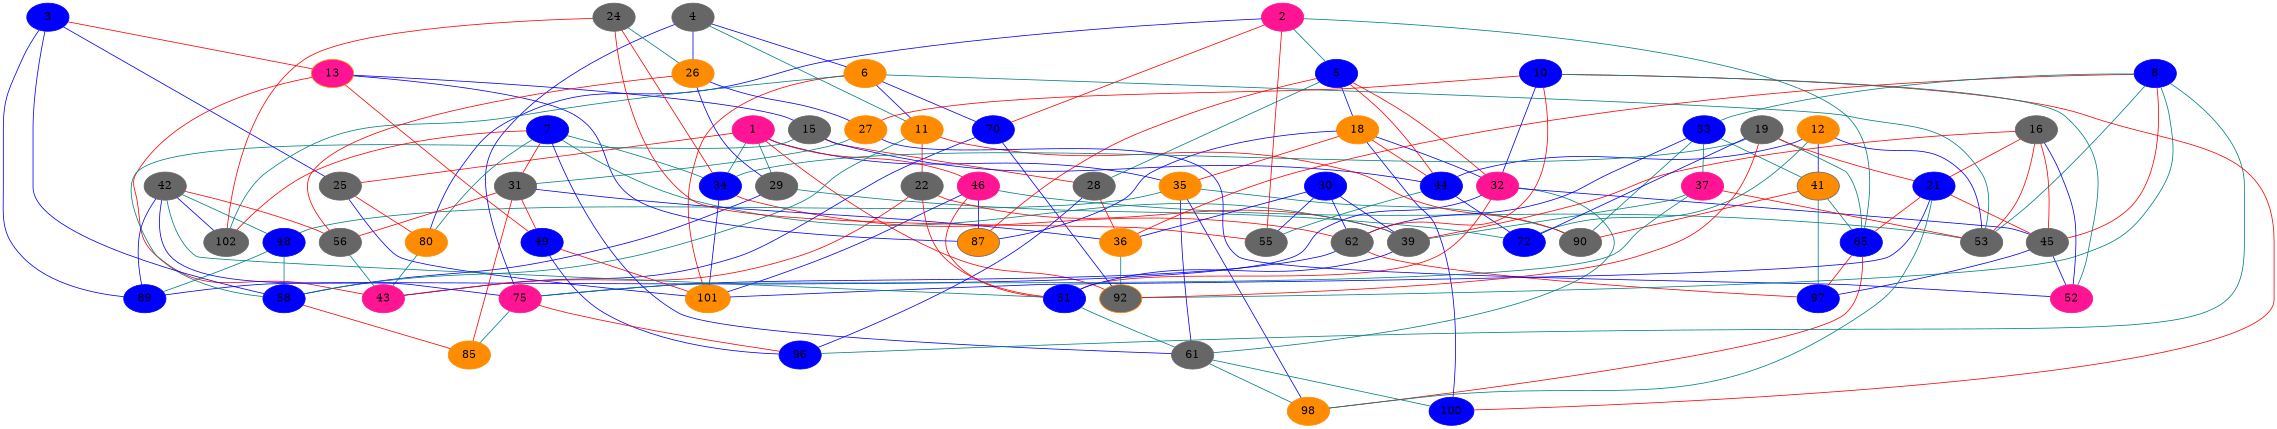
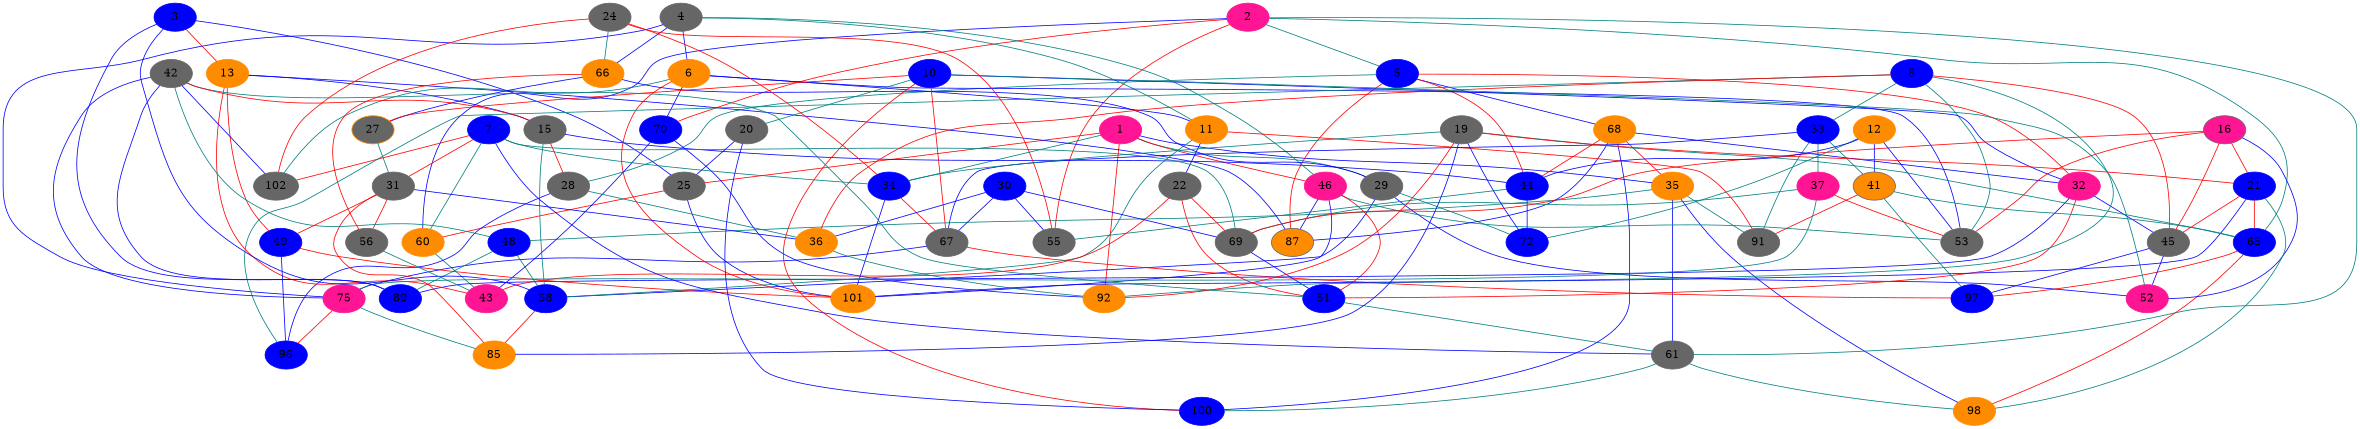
  graph {
    node [color=gray40 style=filled]
    edge [color=blue]
    1 [color=deeppink super="+17"]
    25 [super="+82"]
    29
    34 [color=blue super="+95"]
    35 [color=darkorange super="+66"]
    46 [color=deeppink super="+71"]
-   92 [color=darkorange fillcolor=gray40]
-   60 [color=darkorange label=80]
+   92 [color=darkorange]
+   60 [color=darkorange]
    101 [color=darkorange super="+103"]
    58 [color=blue super="+94"]
    72 [color=blue]
-   67 [super="+93" label=62]
+   67 [super="+93"]
    61 [super="+62"]
-   91 [label=90]
+   91
    98 [color=darkorange]
    48 [color=blue]
    87 [fillcolor=darkorange]
    53 [super="+74"]
    51 [color=blue super="+59"]
    2 [color=deeppink super="+88"]
    5 [color=blue super="+63"]
    55
    65 [color=blue super="+90"]
    70 [color=blue]
-   18 [color=darkorange super="+38"]
+   18 [color=darkorange super="+38" label=68]
    28
    32 [color=deeppink super="+77"]
    44 [color=blue super="+57"]
    n29 [color=deeppink label=43 super="+79"]
    100 [color=blue]
    97 [color=blue]
-   13 [color=darkorange super="+64" fillcolor=deeppink]
+   13 [color=darkorange super="+64"]
    15
    49 [color=blue]
    3 [color=blue]
    89 [color=blue]
    n37 [color=darkorange label=85]
    4 [super="+9"]
    6 [color=darkorange super="+54"]
    11 [color=darkorange super="+23"]
-   26 [color=darkorange super="+85"]
+   26 [color=darkorange super="+85" label=66]
    75 [color=deeppink super="+76"]
    102
    22
-   27 [color=darkorange]
+   27 [color=darkorange fillcolor=gray40]
    56
    96 [color=blue]
    36 [color=darkorange super="+78"]
    45 [super="+69"]
    7 [color=blue super="+81"]
    31 [super="+80"]
-   39 [super="+84"]
+   39 [super="+84" label=69]
    8 [color=blue super="+14"]
    33 [color=blue super="+43"]
    41 [fillcolor=darkorange super="+83"]
    37 [color=deeppink]
    52 [color=deeppink]
    10 [color=blue super="+68"]
-   16 [super="+47"]
+   20
+   16 [super="+47" fillcolor=deeppink]
    21 [color=blue super="+50"]
    12 [color=darkorange]
    19 [super="+40"]
    24
    30 [color=blue]
    42 [super="+99"]
    1 -- 25 [color=red]
    1 -- 29 [color=teal]
    1 -- 34 [color=teal]
    1 -- 35
    1 -- 46 [color=red]
    1 -- 92 [color=red]
    25 -- 60 [color=red]
    25 -- 101
    29 -- 58
    29 -- 72 [color=teal]
    34 -- 101
    34 -- 67 [color=red]
    35 -- 61
    35 -- 91 [color=teal]
    35 -- 98
    35 -- 48 [color=teal]
    46 -- 101
    46 -- 87
    46 -- 53 [color=teal]
    46 -- 51 [color=red]
    60 -- n29 [color=teal]
    58 -- n37 [color=red]
    67 -- 97 [color=red]
    67 -- 75
    61 -- 98 [color=teal]
    61 -- 100 [color=teal]
    48 -- 58 [color=teal]
    48 -- 89 [color=teal]
    51 -- 61 [color=teal]
    2 -- 60
-   32 -- 61 [color=teal]
+   2 -- 61 [color=teal]
    2 -- 5 [color=teal]
    2 -- 55 [color=red]
    2 -- 65 [color=teal]
    2 -- 70 [color=red]
    5 -- 87 [color=red]
    5 -- 18
    5 -- 28 [color=teal]
    5 -- 32 [color=red]
    5 -- 44 [color=red]
    65 -- 98 [color=red]
    65 -- 97 [color=red]
    70 -- 92
    70 -- n29
    18 -- 35 [color=red]
    18 -- 87
    18 -- 32
    18 -- 44 [color=red]
    18 -- 100
    28 -- 96
-   28 -- 36 [color=red]
+   28 -- 36 [color=teal]
    32 -- 51 [color=red]
    32 -- 89
    32 -- 45
    44 -- 72
    44 -- 55 [color=teal]
    13 -- 87
    13 -- n29 [color=red weight=2]
    13 -- 15
    13 -- 49 [color=red]
    15 -- 58 [color=teal]
    15 -- 28 [color=red]
    15 -- 44
    49 -- 101 [color=red]
    49 -- 96
    3 -- 25
    3 -- 58
    3 -- 13 [color=red]
    3 -- 89
+   4 -- 46 [color=teal]
    4 -- 6
    4 -- 11 [color=teal]
    4 -- 26 [weight=2]
    4 -- 75
    6 -- 101 [color=red]
-   6 -- 53 [color=teal]
+   6 -- 53
    6 -- 70
    6 -- 11
    6 -- 102 [color=teal]
    11 -- 58 [color=teal]
    11 -- 91 [color=red]
-   11 -- 22 [color=red]
+   11 -- 22
    26 -- 29
    26 -- 27
    26 -- 56 [color=red]
    75 -- n37 [color=teal]
    75 -- 96 [color=red]
    22 -- 51 [color=red]
    22 -- n29 [color=red]
    22 -- 39 [color=red]
    27 -- 31 [color=teal]
-   27 -- 52
+   29 -- 52
    56 -- n29 [color=teal]
    36 -- 92 [color=teal]
    45 -- 97
    45 -- 52
    7 -- 34 [color=teal]
    7 -- 60 [color=teal]
    7 -- 61
    7 -- 102 [color=red]
    7 -- 31 [color=red]
    7 -- 39 [color=teal]
    31 -- 49 [color=red]
    31 -- n37 [color=red]
    31 -- 56 [color=red]
    31 -- 36
    39 -- 51
    8 -- 92 [color=teal]
    8 -- 53 [color=teal]
    8 -- 96 [color=teal]
    8 -- 36 [color=red]
    8 -- 45 [color=red]
    8 -- 33 [color=teal]
    33 -- 67
    33 -- 91 [color=teal]
    33 -- 41 [color=teal weight=2]
    33 -- 37 [color=teal]
    41 -- 91 [color=red]
    41 -- 65 [color=teal]
    41 -- 97 [color=teal]
    37 -- 53 [color=red]
    37 -- 75 [color=teal]
    37 -- 39 [color=teal]
    10 -- 67 [color=red]
    10 -- 32
    10 -- 100 [color=red]
    10 -- 27 [color=red]
    10 -- 52 [color=teal]
+   10 -- 20 [color=teal]
+   20 -- 25 [weight=2]
+   20 -- 100
    16 -- 53 [color=red]
    16 -- 45 [color=red]
    16 -- 39 [color=red]
    16 -- 52
    16 -- 21 [color=red]
    21 -- 101
    21 -- 98 [color=teal]
    21 -- 65 [color=red]
    21 -- 45 [color=red]
    12 -- 72 [color=teal]
    12 -- 53
    12 -- 44
    12 -- 41
    19 -- 34 [color=teal]
    19 -- 92 [color=red]
    19 -- 72
    19 -- 65 [color=teal]
+   19 -- n37
    19 -- 21 [color=red]
    24 -- 34 [color=red]
    24 -- 55 [color=red]
    24 -- 26 [color=teal]
    24 -- 102 [color=red]
    30 -- 67
    30 -- 55
    30 -- 36
    30 -- 39
    42 -- 48 [color=teal]
    42 -- 51 [color=teal]
    42 -- 89
    42 -- 75
    42 -- 102
-   42 -- 56 [color=red]
+   42 -- 15 [color=red]
  }
